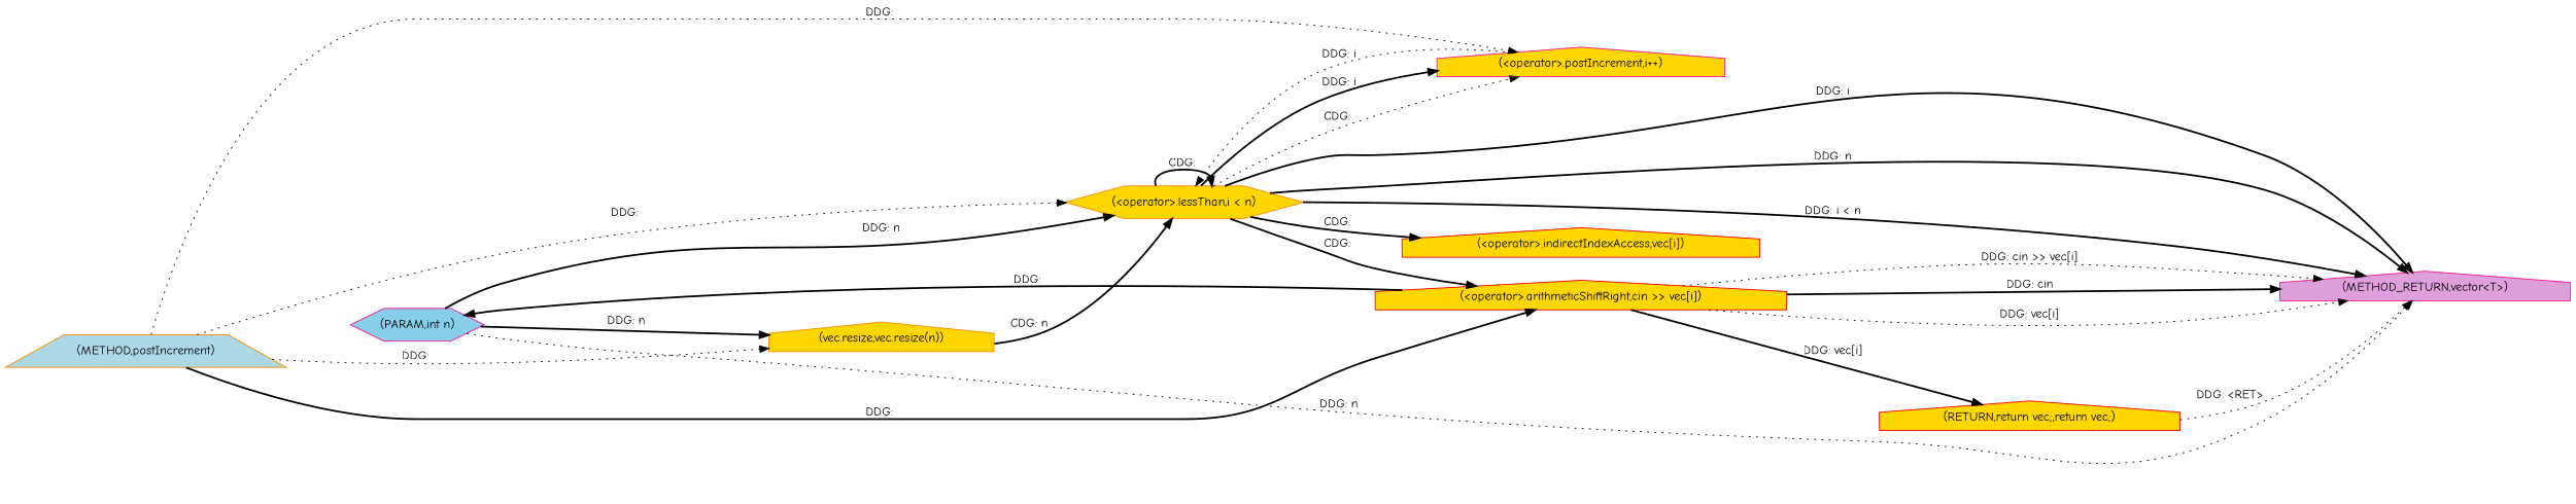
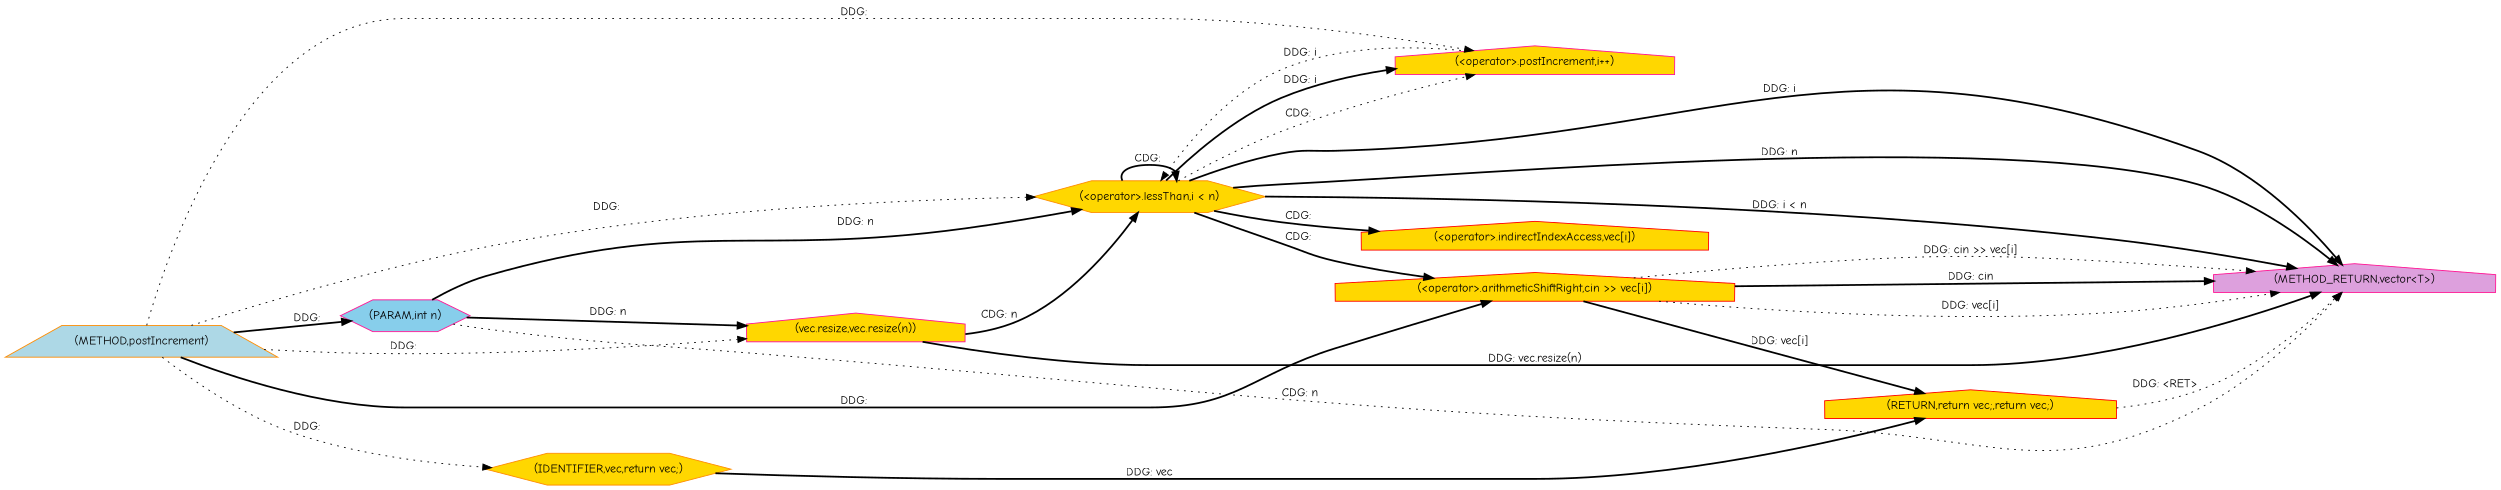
  digraph {
    fontname="Comic Neue"
    rankdir=LR
    node [color=darkorange fillcolor=gold fontname="Comic Neue" shape=house style=filled]
    edge [fontname="Comic Neue" style=bold]
    n1 [fillcolor=lightblue label="(METHOD,postIncrement)" shape=trapezium]
    n2 [color=deeppink fillcolor=skyblue label="(PARAM,int n)" shape=hexagon]
-   n3 [label="(vec.resize,vec.resize(n))"]
+   n3 [color=deeppink label="(vec.resize,vec.resize(n))"]
    n4 [label="(<operator>.lessThan,i < n)" shape=hexagon]
    n5 [color=deeppink label="(<operator>.postIncrement,i++)"]
    n6 [color=red label="(<operator>.arithmeticShiftRight,cin >> vec[i])"]
+   n7 [label="(IDENTIFIER,vec,return vec;)" shape=hexagon]
    n8 [color=deeppink fillcolor=plum label="(METHOD_RETURN,vector<T>)"]
    n9 [color=red label="(<operator>.indirectIndexAccess,vec[i])"]
    n10 [color=red label="(RETURN,return vec;,return vec;)"]
-   n6 -> n2 [label="DDG: "]
+   n1 -> n2 [label="DDG: "]
    n1 -> n3 [label="DDG: " style=dotted]
    n1 -> n4 [label="DDG: " style=dotted]
    n1 -> n5 [label="DDG: " style=dotted]
    n1 -> n6 [label="DDG: "]
+   n1 -> n7 [label="DDG: " style=dotted]
    n2 -> n3 [label="DDG: n"]
    n2 -> n4 [label="DDG: n"]
-   n2 -> n8 [label="DDG: n" style=dotted]
+   n2 -> n8 [label="CDG: n" style=dotted]
    n3 -> n4 [label="CDG: n"]
+   n3 -> n8 [label="DDG: vec.resize(n)"]
    n4 -> n4 [label="CDG: "]
    n4 -> n5 [label="DDG: i"]
    n4 -> n5 [label="CDG: " style=dotted]
    n4 -> n6 [label="CDG: "]
    n4 -> n8 [label="DDG: i"]
    n4 -> n8 [label="DDG: n"]
    n4 -> n8 [label="DDG: i < n"]
    n4 -> n9 [label="CDG: "]
    n5 -> n4 [label="DDG: i" style=dotted]
    n6 -> n8 [label="DDG: vec[i]" style=dotted]
    n6 -> n8 [label="DDG: cin >> vec[i]" style=dotted]
    n6 -> n8 [label="DDG: cin"]
    n6 -> n10 [label="DDG: vec[i]"]
+   n7 -> n10 [label="DDG: vec"]
    n10 -> n8 [label="DDG: <RET>" style=dotted]
  }
